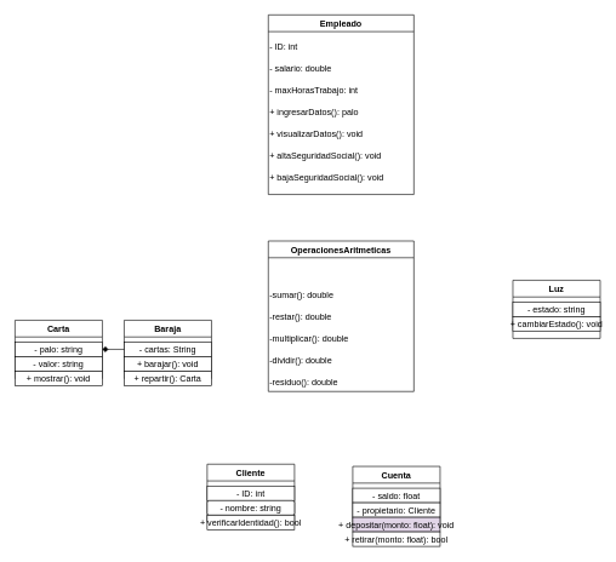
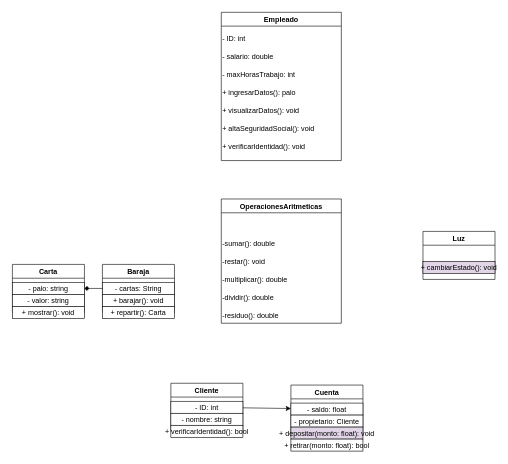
  <mxCell id="0" />
  <mxCell id="1" parent="0" />
  <mxCell id="2" value="Carta" style="swimlane" vertex="1" parent="1"><mxGeometry x="20" y="440" width="120" height="80" as="geometry" /></mxCell>
  <mxCell id="3" value="- palo: string" vertex="1" parent="2"><mxGeometry y="30" width="120" height="20" as="geometry" /></mxCell>
  <mxCell id="4" value="- valor: string" vertex="1" parent="2"><mxGeometry y="50" width="120" height="20" as="geometry" /></mxCell>
  <mxCell id="5" value="+ mostrar(): void" vertex="1" parent="2"><mxGeometry y="70" width="120" height="20" as="geometry" /></mxCell>
  <mxCell id="6" value="Baraja" style="swimlane" vertex="1" parent="1"><mxGeometry x="170" y="440" width="120" height="80" as="geometry" /></mxCell>
  <mxCell id="7" value="- cartas: String" vertex="1" parent="6"><mxGeometry y="30" width="120" height="20" as="geometry" /></mxCell>
  <mxCell id="8" value="+ barajar(): void" vertex="1" parent="6"><mxGeometry y="50" width="120" height="20" as="geometry" /></mxCell>
  <mxCell id="9" value="+ repartir(): Carta" vertex="1" parent="6"><mxGeometry y="70" width="120" height="20" as="geometry" /></mxCell>
  <mxCell id="10" edge="1" parent="1" source="6" target="2" style="endArrow=diamond;"><mxGeometry relative="1" as="geometry" /></mxCell>
  <mxCell id="11" value="Luz" style="swimlane" vertex="1" parent="1"><mxGeometry x="704" y="385" width="120" height="80" as="geometry" /></mxCell>
- <mxCell id="12" value="- estado: string" vertex="1" parent="11"><mxGeometry y="30" width="120" height="20" as="geometry" /></mxCell>
- <mxCell id="13" value="+ cambiarEstado(): void" vertex="1" parent="11"><mxGeometry y="50" width="120" height="20" as="geometry" /></mxCell>
+ <mxCell id="13" value="+ cambiarEstado(): void" vertex="1" parent="11" style="fillColor=#e1d5e7;"><mxGeometry y="50" width="120" height="20" as="geometry" /></mxCell>
  <mxCell id="14" value="Cliente" style="swimlane" vertex="1" parent="1"><mxGeometry x="284" y="638" width="120" height="80" as="geometry" /></mxCell>
  <mxCell id="15" value="- ID: int" vertex="1" parent="14"><mxGeometry y="30" width="120" height="20" as="geometry" /></mxCell>
- <mxCell id="16" value="- nombre: string" vertex="1" parent="14" style="rounded=1;"><mxGeometry y="50" width="120" height="20" as="geometry" /></mxCell>
+ <mxCell id="16" value="- nombre: string" vertex="1" parent="14"><mxGeometry y="50" width="120" height="20" as="geometry" /></mxCell>
  <mxCell id="17" value="+ verificarIdentidad(): bool" vertex="1" parent="14"><mxGeometry y="70" width="120" height="20" as="geometry" /></mxCell>
  <mxCell id="18" value="Cuenta" style="swimlane" vertex="1" parent="1"><mxGeometry x="484" y="641" width="120" height="80" as="geometry" /></mxCell>
  <mxCell id="19" value="- saldo: float" vertex="1" parent="18"><mxGeometry y="30" width="120" height="20" as="geometry" /></mxCell>
  <mxCell id="20" value="- propietario: Cliente" vertex="1" parent="18"><mxGeometry y="50" width="120" height="20" as="geometry" /></mxCell>
  <mxCell id="21" value="+ depositar(monto: float): void" vertex="1" parent="18" style="fillColor=#e1d5e7;"><mxGeometry y="70" width="120" height="20" as="geometry" /></mxCell>
  <mxCell id="22" value="+ retirar(monto: float): bool" vertex="1" parent="18"><mxGeometry y="90" width="120" height="20" as="geometry" /></mxCell>
+ <mxCell id="23" edge="1" parent="1" source="14" target="18"><mxGeometry relative="1" as="geometry" /></mxCell>
  <mxCell id="24" value="OperacionesAritmeticas" style="swimlane;fontStyle=1;" vertex="1" parent="1"><mxGeometry x="368" y="331" width="200" height="207" as="geometry" /></mxCell>
  <mxCell id="25" value="-sumar(): double" style="text" vertex="1" parent="24"><mxGeometry y="60" width="200" height="30" as="geometry" /></mxCell>
- <mxCell id="26" value="-restar(): double" style="text" vertex="1" parent="24"><mxGeometry y="90" width="200" height="30" as="geometry" /></mxCell>
+ <mxCell id="26" value="-restar(): void" style="text" vertex="1" parent="24"><mxGeometry y="90" width="200" height="30" as="geometry" /></mxCell>
  <mxCell id="27" value="-multiplicar(): double" style="text" vertex="1" parent="24"><mxGeometry y="120" width="200" height="30" as="geometry" /></mxCell>
  <mxCell id="28" value="-dividir(): double" style="text" vertex="1" parent="24"><mxGeometry y="150" width="200" height="57" as="geometry" /></mxCell>
  <mxCell id="29" value="-residuo(): double" style="text" vertex="1" parent="24"><mxGeometry y="180" width="200" height="30" as="geometry" /></mxCell>
  <mxCell id="30" value="Empleado" style="swimlane;fontStyle=1;" vertex="1" parent="1"><mxGeometry x="368" y="20" width="200" height="247" as="geometry" /></mxCell>
  <mxCell id="31" value="- ID: int" style="text" vertex="1" parent="30"><mxGeometry y="30" width="200" height="30" as="geometry" /></mxCell>
  <mxCell id="32" value="- salario: double" style="text" vertex="1" parent="30"><mxGeometry y="60" width="200" height="30" as="geometry" /></mxCell>
  <mxCell id="33" value="- maxHorasTrabajo: int" style="text" vertex="1" parent="30"><mxGeometry y="90" width="200" height="30" as="geometry" /></mxCell>
  <mxCell id="34" value="+ ingresarDatos(): palo" style="text" vertex="1" parent="30"><mxGeometry y="120" width="200" height="30" as="geometry" /></mxCell>
  <mxCell id="35" value="+ visualizarDatos(): void" style="text" vertex="1" parent="30"><mxGeometry y="150" width="200" height="30" as="geometry" /></mxCell>
  <mxCell id="36" value="+ altaSeguridadSocial(): void" style="text" vertex="1" parent="30"><mxGeometry y="180" width="200" height="30" as="geometry" /></mxCell>
- <mxCell id="37" value="+ bajaSeguridadSocial(): void" style="text" vertex="1" parent="30"><mxGeometry y="210" width="200" height="30" as="geometry" /></mxCell>
+ <mxCell id="37" value="+ verificarIdentidad(): void" style="text" vertex="1" parent="30"><mxGeometry y="210" width="200" height="30" as="geometry" /></mxCell>
